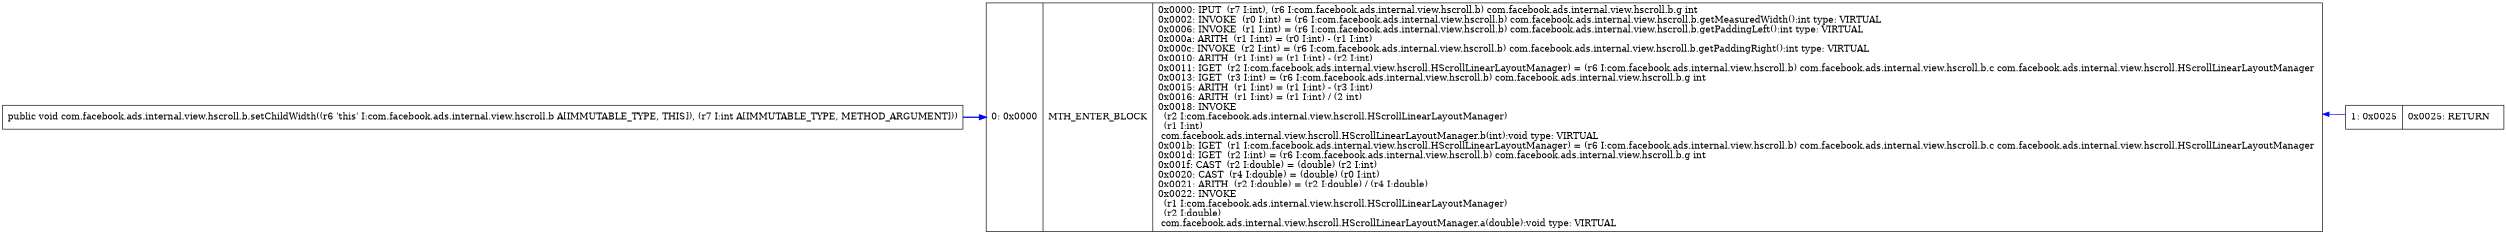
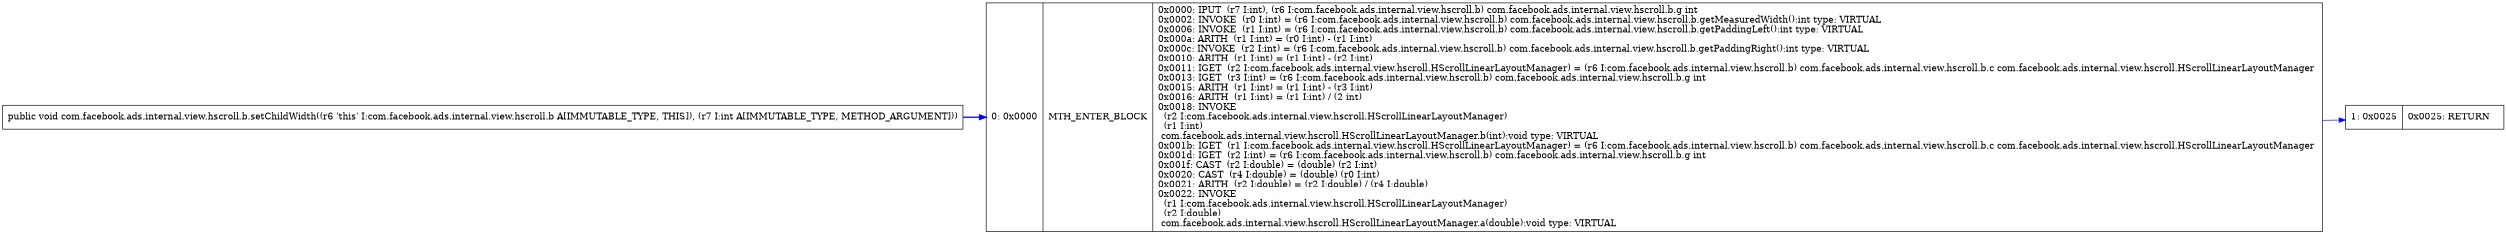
  digraph {
    rankdir=LR
    node [shape=record]
    edge [color=blue]
    n1 [label="{0\:\ 0x0000|MTH_ENTER_BLOCK\l|0x0000: IPUT  (r7 I:int), (r6 I:com.facebook.ads.internal.view.hscroll.b) com.facebook.ads.internal.view.hscroll.b.g int \l0x0002: INVOKE  (r0 I:int) = (r6 I:com.facebook.ads.internal.view.hscroll.b) com.facebook.ads.internal.view.hscroll.b.getMeasuredWidth():int type: VIRTUAL \l0x0006: INVOKE  (r1 I:int) = (r6 I:com.facebook.ads.internal.view.hscroll.b) com.facebook.ads.internal.view.hscroll.b.getPaddingLeft():int type: VIRTUAL \l0x000a: ARITH  (r1 I:int) = (r0 I:int) \- (r1 I:int) \l0x000c: INVOKE  (r2 I:int) = (r6 I:com.facebook.ads.internal.view.hscroll.b) com.facebook.ads.internal.view.hscroll.b.getPaddingRight():int type: VIRTUAL \l0x0010: ARITH  (r1 I:int) = (r1 I:int) \- (r2 I:int) \l0x0011: IGET  (r2 I:com.facebook.ads.internal.view.hscroll.HScrollLinearLayoutManager) = (r6 I:com.facebook.ads.internal.view.hscroll.b) com.facebook.ads.internal.view.hscroll.b.c com.facebook.ads.internal.view.hscroll.HScrollLinearLayoutManager \l0x0013: IGET  (r3 I:int) = (r6 I:com.facebook.ads.internal.view.hscroll.b) com.facebook.ads.internal.view.hscroll.b.g int \l0x0015: ARITH  (r1 I:int) = (r1 I:int) \- (r3 I:int) \l0x0016: ARITH  (r1 I:int) = (r1 I:int) \/ (2 int) \l0x0018: INVOKE  \l  (r2 I:com.facebook.ads.internal.view.hscroll.HScrollLinearLayoutManager)\l  (r1 I:int)\l com.facebook.ads.internal.view.hscroll.HScrollLinearLayoutManager.b(int):void type: VIRTUAL \l0x001b: IGET  (r1 I:com.facebook.ads.internal.view.hscroll.HScrollLinearLayoutManager) = (r6 I:com.facebook.ads.internal.view.hscroll.b) com.facebook.ads.internal.view.hscroll.b.c com.facebook.ads.internal.view.hscroll.HScrollLinearLayoutManager \l0x001d: IGET  (r2 I:int) = (r6 I:com.facebook.ads.internal.view.hscroll.b) com.facebook.ads.internal.view.hscroll.b.g int \l0x001f: CAST  (r2 I:double) = (double) (r2 I:int) \l0x0020: CAST  (r4 I:double) = (double) (r0 I:int) \l0x0021: ARITH  (r2 I:double) = (r2 I:double) \/ (r4 I:double) \l0x0022: INVOKE  \l  (r1 I:com.facebook.ads.internal.view.hscroll.HScrollLinearLayoutManager)\l  (r2 I:double)\l com.facebook.ads.internal.view.hscroll.HScrollLinearLayoutManager.a(double):void type: VIRTUAL \l}"]
    n2 [label="{1\:\ 0x0025|0x0025: RETURN   \l}"]
    n3 [label="{public void com.facebook.ads.internal.view.hscroll.b.setChildWidth((r6 'this' I:com.facebook.ads.internal.view.hscroll.b A[IMMUTABLE_TYPE, THIS]), (r7 I:int A[IMMUTABLE_TYPE, METHOD_ARGUMENT])) }"]
-   n2 -> n1 [style=solid]
+   n1 -> n2 [style=solid]
    n3 -> n1 [style=bold]
  }
